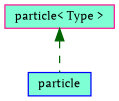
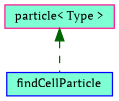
  digraph {
    fontname="PT Serif"
    node [fillcolor=aquamarine fontname="PT Serif" fontsize=10 shape=box style=filled]
-   n1 [color=blue fontcolor=black height=0.2 label=particle width=0.4]
+   n1 [color=blue fontcolor=black height=0.2 label=findCellParticle width=0.4]
    n2 [color=deeppink height=0.2 label="particle\< Type \>" width=0.4]
    n2 -> n1 [color=darkgreen dir=back fontname="PT Serif" fontsize=10 labelfontname=Helvetica labelfontsize=10 style=dashed]
  }
